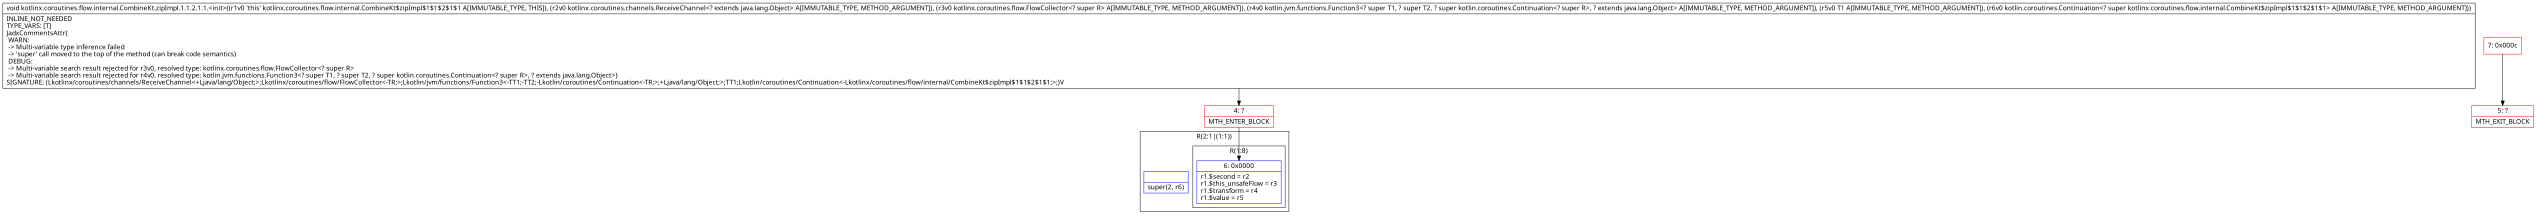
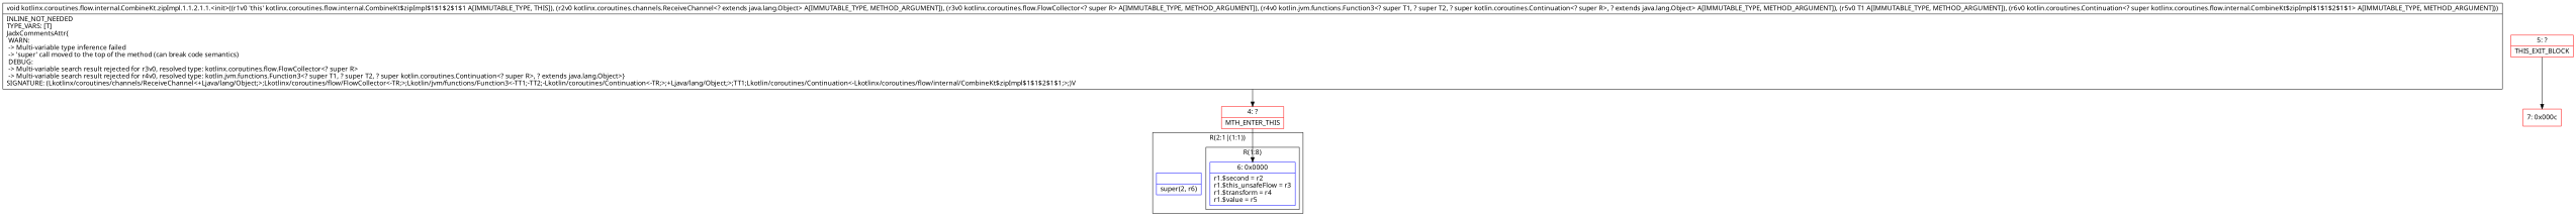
  digraph {
    fontname="Noto Sans"
    node [color=red fontname="Noto Sans" shape=record]
    edge [fontname="Noto Sans"]
    n1 [color=blue label="{6\:\ 0x0000|r1.$second = r2\lr1.$this_unsafeFlow = r3\lr1.$transform = r4\lr1.$value = r5\l}"]
    n2 [color=blue label="{|super(2, r6)\l}"]
    n3 [label="{7\:\ 0x000c}"]
-   n4 [label="{5\:\ ?|MTH_EXIT_BLOCK\l}"]
-   n5 [label="{4\:\ ?|MTH_ENTER_BLOCK\l}"]
+   n4 [label="{5\:\ ?|THIS_EXIT_BLOCK\l}"]
+   n5 [label="{4\:\ ?|MTH_ENTER_THIS\l}"]
    n6 [label="{void kotlinx.coroutines.flow.internal.CombineKt.zipImpl.1.1.2.1.1.\<init\>((r1v0 'this' kotlinx.coroutines.flow.internal.CombineKt$zipImpl$1$1$2$1$1 A[IMMUTABLE_TYPE, THIS]), (r2v0 kotlinx.coroutines.channels.ReceiveChannel\<? extends java.lang.Object\> A[IMMUTABLE_TYPE, METHOD_ARGUMENT]), (r3v0 kotlinx.coroutines.flow.FlowCollector\<? super R\> A[IMMUTABLE_TYPE, METHOD_ARGUMENT]), (r4v0 kotlin.jvm.functions.Function3\<? super T1, ? super T2, ? super kotlin.coroutines.Continuation\<? super R\>, ? extends java.lang.Object\> A[IMMUTABLE_TYPE, METHOD_ARGUMENT]), (r5v0 T1 A[IMMUTABLE_TYPE, METHOD_ARGUMENT]), (r6v0 kotlin.coroutines.Continuation\<? super kotlinx.coroutines.flow.internal.CombineKt$zipImpl$1$1$2$1$1\> A[IMMUTABLE_TYPE, METHOD_ARGUMENT]))  | INLINE_NOT_NEEDED\lTYPE_VARS: [T]\lJadxCommentsAttr\{\l WARN: \l \-\> Multi\-variable type inference failed\l \-\> 'super' call moved to the top of the method (can break code semantics)\l DEBUG: \l \-\> Multi\-variable search result rejected for r3v0, resolved type: kotlinx.coroutines.flow.FlowCollector\<? super R\>\l \-\> Multi\-variable search result rejected for r4v0, resolved type: kotlin.jvm.functions.Function3\<? super T1, ? super T2, ? super kotlin.coroutines.Continuation\<? super R\>, ? extends java.lang.Object\>\}\lSIGNATURE: (Lkotlinx\/coroutines\/channels\/ReceiveChannel\<+Ljava\/lang\/Object;\>;Lkotlinx\/coroutines\/flow\/FlowCollector\<\-TR;\>;Lkotlin\/jvm\/functions\/Function3\<\-TT1;\-TT2;\-Lkotlin\/coroutines\/Continuation\<\-TR;\>;+Ljava\/lang\/Object;\>;TT1;Lkotlin\/coroutines\/Continuation\<\-Lkotlinx\/coroutines\/flow\/internal\/CombineKt$zipImpl$1$1$2$1$1;\>;)V\l}" color=""]
    subgraph cluster_1 {
      label="R(2:1|(1:1))"
      n2
      subgraph cluster_2 {
        label="R(1:8)"
        n1
      }
    }
-   n3 -> n4
+   n4 -> n3
    n5 -> n1
    n6 -> n5
  }
